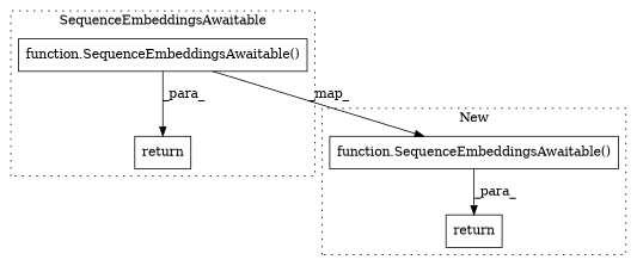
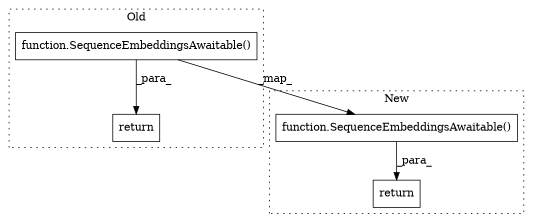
  digraph {
    fontname="DejaVu Serif"
    node [a=75 l=199 shape=box fontname="DejaVu Serif"]
    edge [fontname="DejaVu Serif"]
    n1 [label="function.SequenceEmbeddingsAwaitable()" s=33546]
    n2 [a=93 l=7 label=return s=33539]
    n3 [label="function.SequenceEmbeddingsAwaitable()" s=34009]
    n4 [a=93 l=7 label=return s=34218]
    subgraph cluster_1 {
-     label=SequenceEmbeddingsAwaitable
+     label=Old
      style=dotted
      n1
      n2
    }
    subgraph cluster_2 {
      label=New
      style=dotted
      n3
      n4
    }
    n1 -> n2 [label=_para_]
    n1 -> n3 [label=_map_]
    n3 -> n4 [label=_para_]
  }
